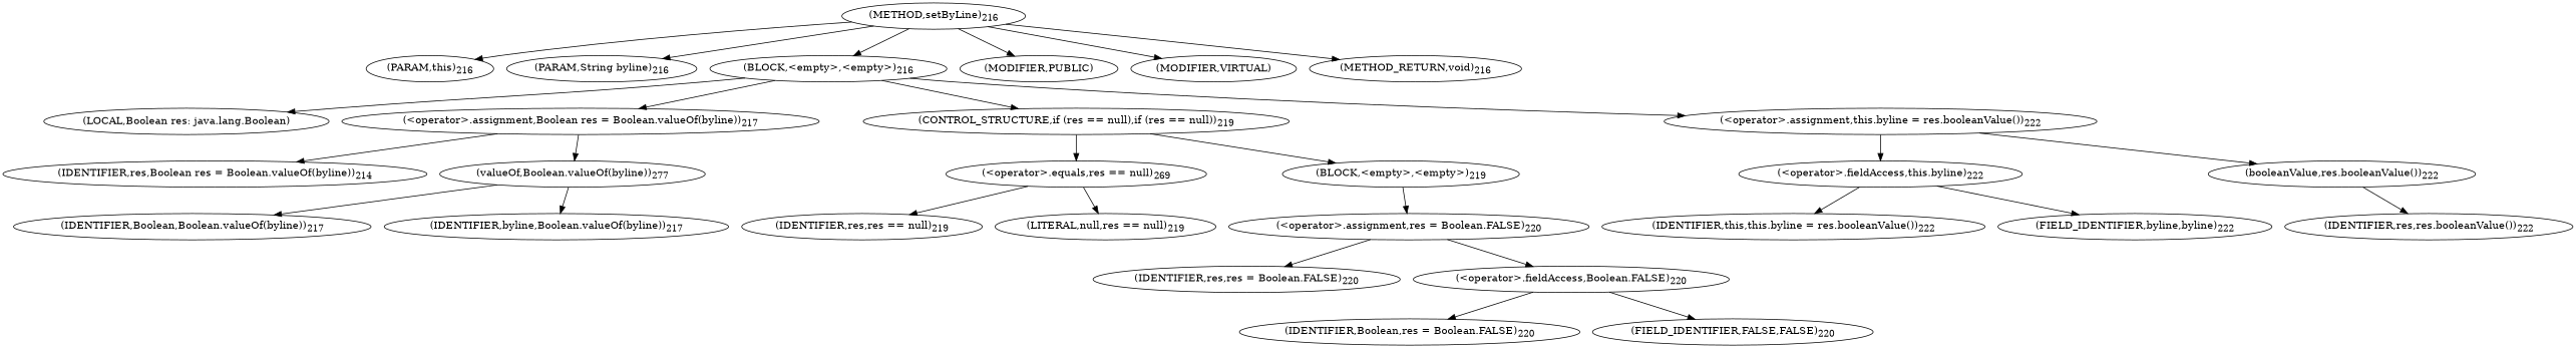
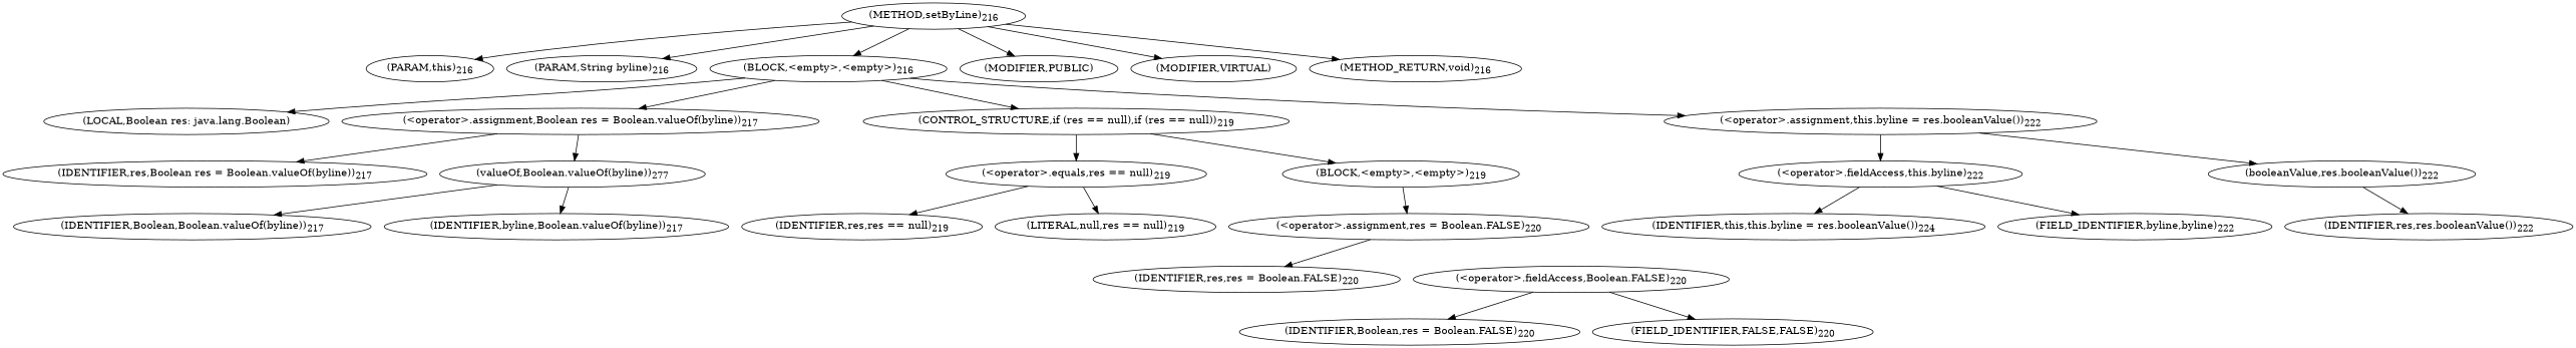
  digraph {
    fontname="DejaVu Serif"
    node [fontname="DejaVu Serif"]
    edge [fontname="DejaVu Serif"]
    n1 [label=<(METHOD,setByLine)<SUB>216</SUB>>]
    n2 [label=<(PARAM,this)<SUB>216</SUB>>]
    n3 [label=<(PARAM,String byline)<SUB>216</SUB>>]
    n4 [label=<(BLOCK,&lt;empty&gt;,&lt;empty&gt;)<SUB>216</SUB>>]
    n5 [label=<(MODIFIER,PUBLIC)>]
    n6 [label=<(MODIFIER,VIRTUAL)>]
    n7 [label=<(METHOD_RETURN,void)<SUB>216</SUB>>]
    n8 [label=<(LOCAL,Boolean res: java.lang.Boolean)>]
    n9 [label=<(&lt;operator&gt;.assignment,Boolean res = Boolean.valueOf(byline))<SUB>217</SUB>>]
    n10 [label=<(CONTROL_STRUCTURE,if (res == null),if (res == null))<SUB>219</SUB>>]
    n11 [label=<(&lt;operator&gt;.assignment,this.byline = res.booleanValue())<SUB>222</SUB>>]
-   n12 [label=<(IDENTIFIER,res,Boolean res = Boolean.valueOf(byline))<SUB>214</SUB>>]
+   n12 [label=<(IDENTIFIER,res,Boolean res = Boolean.valueOf(byline))<SUB>217</SUB>>]
    n13 [label=<(valueOf,Boolean.valueOf(byline))<SUB>277</SUB>>]
-   n14 [label=<(&lt;operator&gt;.equals,res == null)<SUB>269</SUB>>]
+   n14 [label=<(&lt;operator&gt;.equals,res == null)<SUB>219</SUB>>]
    n15 [label=<(BLOCK,&lt;empty&gt;,&lt;empty&gt;)<SUB>219</SUB>>]
    n16 [label=<(&lt;operator&gt;.fieldAccess,this.byline)<SUB>222</SUB>>]
    n17 [label=<(booleanValue,res.booleanValue())<SUB>222</SUB>>]
    n18 [label=<(IDENTIFIER,Boolean,Boolean.valueOf(byline))<SUB>217</SUB>>]
    n19 [label=<(IDENTIFIER,byline,Boolean.valueOf(byline))<SUB>217</SUB>>]
    n20 [label=<(IDENTIFIER,res,res == null)<SUB>219</SUB>>]
    n21 [label=<(LITERAL,null,res == null)<SUB>219</SUB>>]
    n22 [label=<(&lt;operator&gt;.assignment,res = Boolean.FALSE)<SUB>220</SUB>>]
    n23 [label=<(IDENTIFIER,res,res = Boolean.FALSE)<SUB>220</SUB>>]
    n24 [label=<(&lt;operator&gt;.fieldAccess,Boolean.FALSE)<SUB>220</SUB>>]
    n25 [label=<(IDENTIFIER,Boolean,res = Boolean.FALSE)<SUB>220</SUB>>]
    n26 [label=<(FIELD_IDENTIFIER,FALSE,FALSE)<SUB>220</SUB>>]
-   n27 [label=<(IDENTIFIER,this,this.byline = res.booleanValue())<SUB>222</SUB>>]
+   n27 [label=<(IDENTIFIER,this,this.byline = res.booleanValue())<SUB>224</SUB>>]
    n28 [label=<(FIELD_IDENTIFIER,byline,byline)<SUB>222</SUB>>]
    n29 [label=<(IDENTIFIER,res,res.booleanValue())<SUB>222</SUB>>]
    n1 -> n2
    n1 -> n3
    n1 -> n4
    n1 -> n5
    n1 -> n6
    n1 -> n7
    n4 -> n8
    n4 -> n9
    n4 -> n10
    n4 -> n11
    n9 -> n12
    n9 -> n13
    n10 -> n14
    n10 -> n15
    n11 -> n16
    n11 -> n17
    n13 -> n18
    n13 -> n19
    n14 -> n20
    n14 -> n21
    n15 -> n22
    n16 -> n27
    n16 -> n28
    n17 -> n29
    n22 -> n23
-   n22 -> n24
    n24 -> n25
    n24 -> n26
  }
